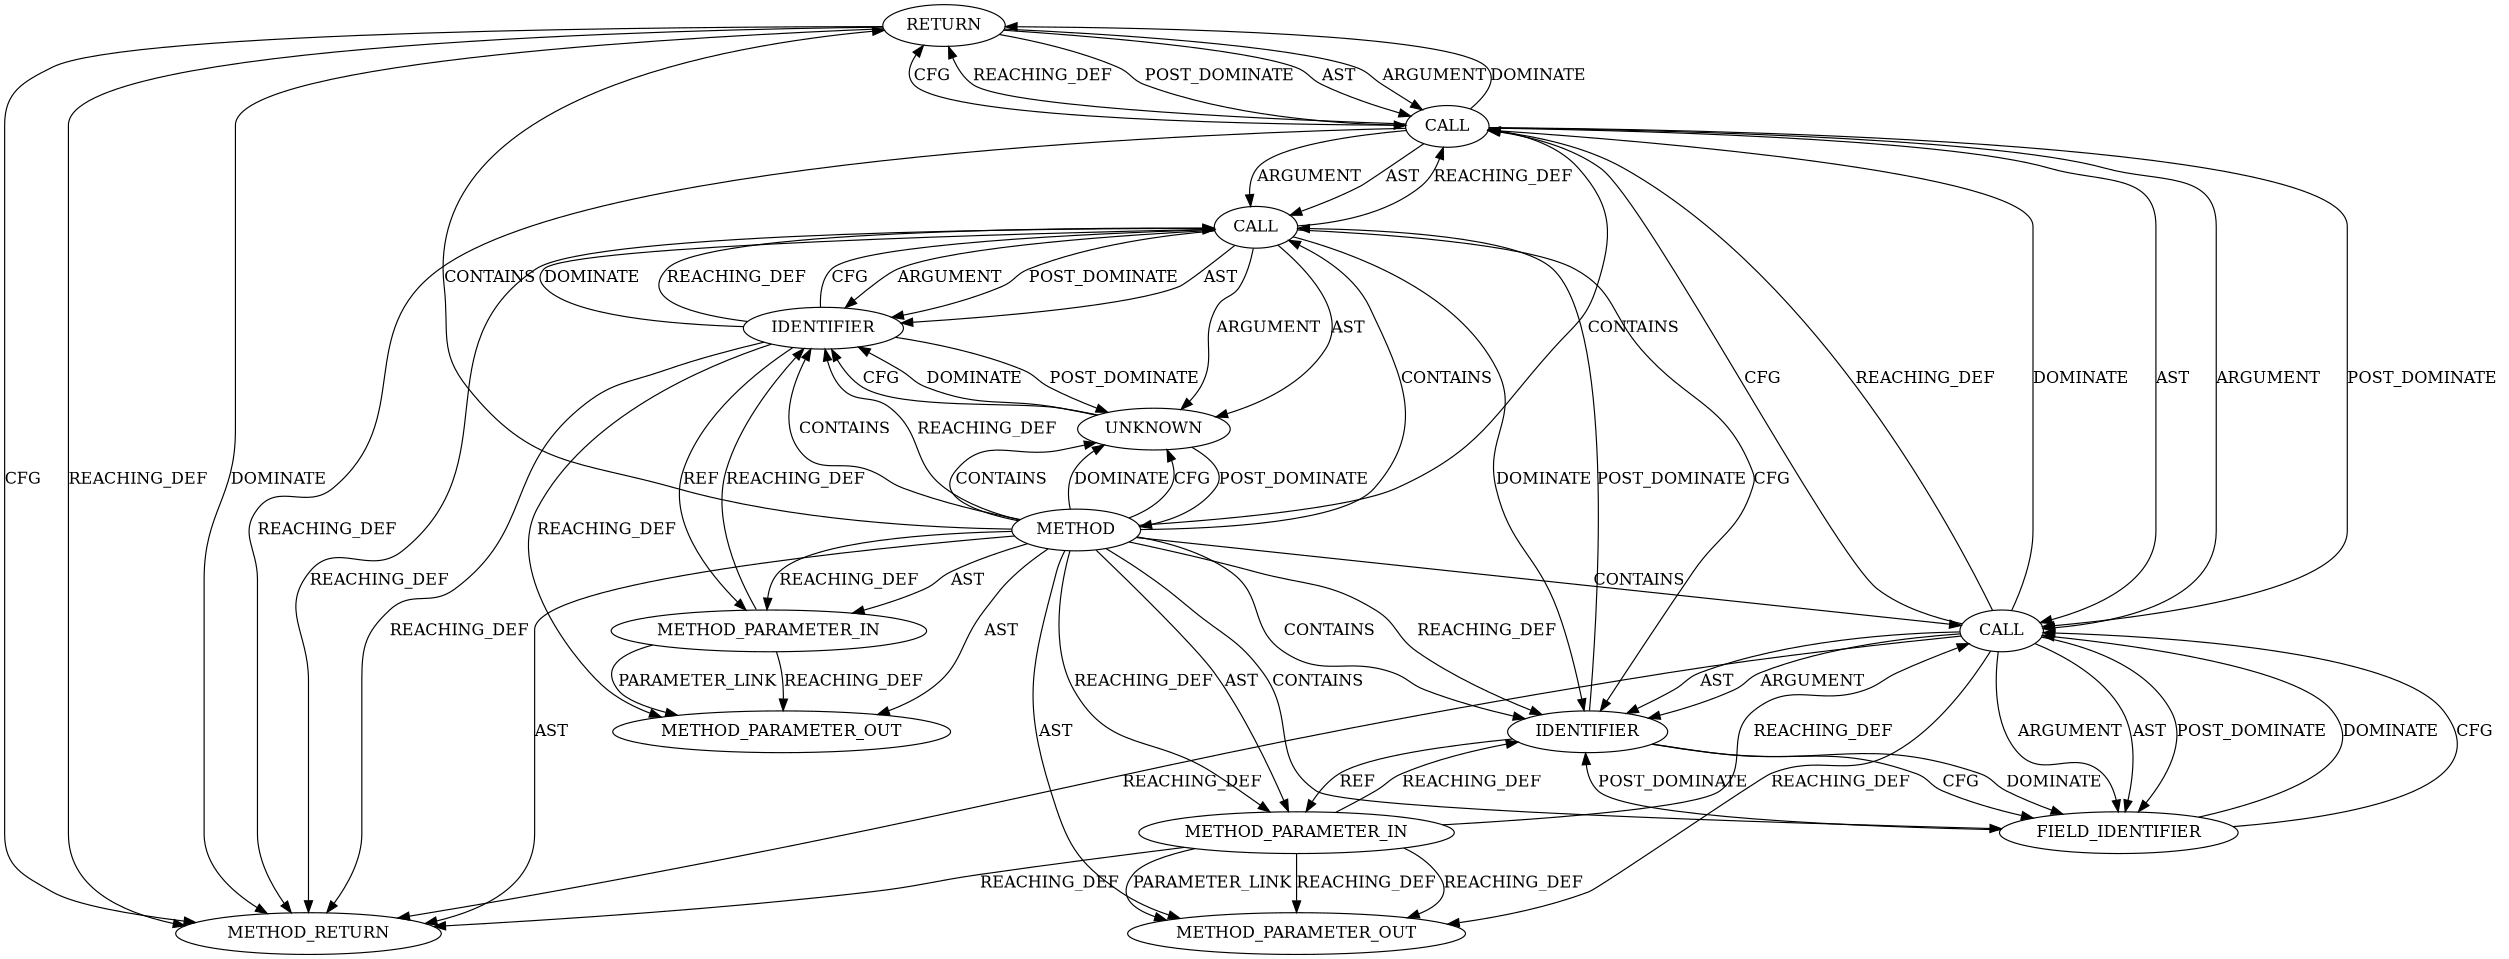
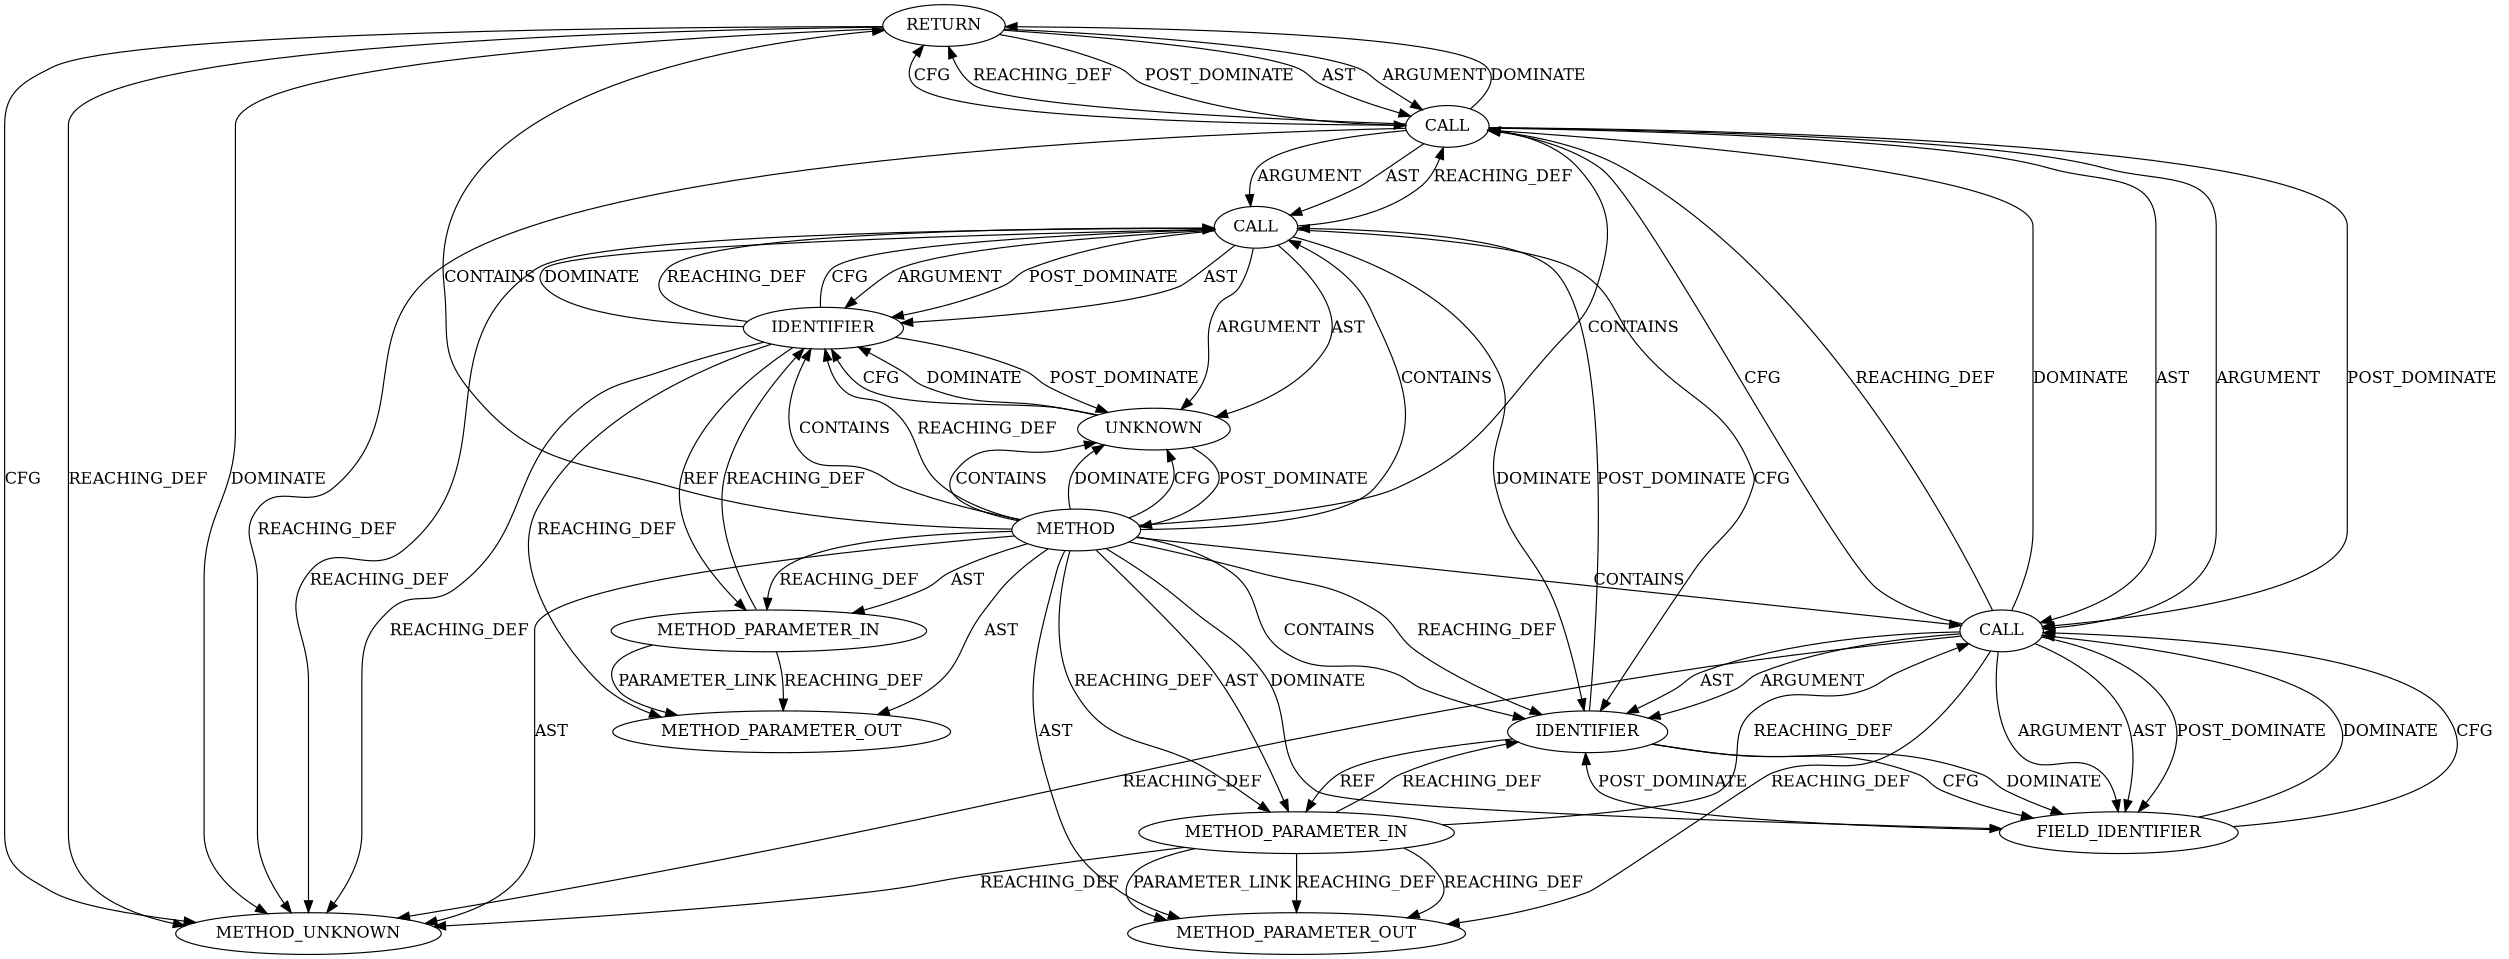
  digraph {
    node [CODE="const struct tls_cipher_desc *cipher_desc" COLUMN_NUMBER=31 LINE_NUMBER=103 ORDER=1 TYPE_FULL_NAME="<empty>"]
-   n1 [CODE=RET COLUMN_NUMBER=1 EVALUATION_STRATEGY=BY_VALUE LINE_NUMBER=100 ORDER=4 TYPE_FULL_NAME="char*" label=METHOD_RETURN]
+   n1 [CODE=RET COLUMN_NUMBER=1 EVALUATION_STRATEGY=BY_VALUE LINE_NUMBER=100 ORDER=4 TYPE_FULL_NAME="char*" label=METHOD_UNKNOWN]
    n2 [ARGUMENT_INDEX=-1 CODE="return (char *)crypto_info + cipher_desc->rec_seq_offset;" COLUMN_NUMBER=2 label=RETURN TYPE_FULL_NAME=""]
    n3 [ARGUMENT_INDEX=-1 CODE="(char *)crypto_info + cipher_desc->rec_seq_offset" COLUMN_NUMBER=9 DISPATCH_TYPE=STATIC_DISPATCH METHOD_FULL_NAME="<operator>.addition" NAME="<operator>.addition" label=CALL]
    n4 [ARGUMENT_INDEX=2 CODE="cipher_desc->rec_seq_offset" DISPATCH_TYPE=STATIC_DISPATCH METHOD_FULL_NAME="<operator>.indirectFieldAccess" NAME="<operator>.indirectFieldAccess" ORDER=2 label=CALL]
    n5 [COLUMN_NUMBER=6 EVALUATION_STRATEGY=BY_VALUE INDEX=2 IS_VARIADIC=false LINE_NUMBER=101 NAME=cipher_desc ORDER=2 TYPE_FULL_NAME="tls_cipher_desc*" label=METHOD_PARAMETER_OUT]
    n6 [ARGUMENT_INDEX=2 CANONICAL_NAME=rec_seq_offset CODE=rec_seq_offset ORDER=2 label=FIELD_IDENTIFIER TYPE_FULL_NAME=""]
    n7 [ARGUMENT_INDEX=1 CODE=cipher_desc NAME=cipher_desc TYPE_FULL_NAME="tls_cipher_desc*" label=IDENTIFIER]
    n8 [ARGUMENT_INDEX=1 CODE="(char *)crypto_info" COLUMN_NUMBER=9 DISPATCH_TYPE=STATIC_DISPATCH METHOD_FULL_NAME="<operator>.cast" NAME="<operator>.cast" label=CALL]
    n9 [COLUMN_NUMBER=6 EVALUATION_STRATEGY=BY_VALUE INDEX=2 IS_VARIADIC=false LINE_NUMBER=101 NAME=cipher_desc ORDER=2 TYPE_FULL_NAME="tls_cipher_desc*" label=METHOD_PARAMETER_IN]
    n10 [AST_PARENT_FULL_NAME="tls.h:<global>" AST_PARENT_TYPE=TYPE_DECL CODE="static inline char *crypto_info_rec_seq(struct tls_crypto_info *crypto_info,\n					const struct tls_cipher_desc *cipher_desc)\n{\n	return (char *)crypto_info + cipher_desc->rec_seq_offset;\n}" COLUMN_NUMBER=1 COLUMN_NUMBER_END=1 FILENAME="tls.h" FULL_NAME=crypto_info_rec_seq IS_EXTERNAL=false LINE_NUMBER=100 LINE_NUMBER_END=104 NAME=crypto_info_rec_seq ORDER=9 SIGNATURE="char* crypto_info_rec_seq (tls_crypto_info*,tls_cipher_desc*)" label=METHOD TYPE_FULL_NAME=""]
    n11 [ARGUMENT_INDEX=1 CODE="char *" COLUMN_NUMBER=10 CONTAINED_REF="<empty>" PARSER_TYPE_NAME=CASTTypeId label=UNKNOWN]
    n12 [CODE="struct tls_crypto_info *crypto_info" COLUMN_NUMBER=41 EVALUATION_STRATEGY=BY_VALUE INDEX=1 IS_VARIADIC=false LINE_NUMBER=100 NAME=crypto_info TYPE_FULL_NAME="tls_crypto_info*" label=METHOD_PARAMETER_IN]
    n13 [CODE="struct tls_crypto_info *crypto_info" COLUMN_NUMBER=41 EVALUATION_STRATEGY=BY_VALUE INDEX=1 IS_VARIADIC=false LINE_NUMBER=100 NAME=crypto_info TYPE_FULL_NAME="tls_crypto_info*" label=METHOD_PARAMETER_OUT]
    n14 [ARGUMENT_INDEX=2 CODE=crypto_info COLUMN_NUMBER=17 NAME=crypto_info ORDER=2 TYPE_FULL_NAME="tls_crypto_info*" label=IDENTIFIER]
    n2 -> n1 [label=DOMINATE]
    n2 -> n1 [label=CFG]
    n2 -> n1 [VARIABLE="<RET>" label=REACHING_DEF]
    n2 -> n3 [label=POST_DOMINATE]
    n2 -> n3 [label=AST]
    n2 -> n3 [label=ARGUMENT]
    n3 -> n1 [VARIABLE="(char *)crypto_info + cipher_desc->rec_seq_offset" label=REACHING_DEF]
    n3 -> n2 [label=DOMINATE]
    n3 -> n2 [label=CFG]
    n3 -> n2 [VARIABLE="(char *)crypto_info + cipher_desc->rec_seq_offset" label=REACHING_DEF]
    n3 -> n4 [label=AST]
    n3 -> n4 [label=ARGUMENT]
    n3 -> n4 [label=POST_DOMINATE]
    n3 -> n8 [label=ARGUMENT]
    n3 -> n8 [label=AST]
    n4 -> n1 [VARIABLE="cipher_desc->rec_seq_offset" label=REACHING_DEF]
    n4 -> n3 [label=CFG]
    n4 -> n3 [VARIABLE="cipher_desc->rec_seq_offset" label=REACHING_DEF]
    n4 -> n3 [label=DOMINATE]
    n4 -> n5 [VARIABLE="cipher_desc->rec_seq_offset" label=REACHING_DEF]
    n4 -> n6 [label=ARGUMENT]
    n4 -> n6 [label=AST]
    n4 -> n6 [label=POST_DOMINATE]
    n4 -> n7 [label=AST]
    n4 -> n7 [label=ARGUMENT]
    n6 -> n4 [label=DOMINATE]
    n6 -> n4 [label=CFG]
    n6 -> n7 [label=POST_DOMINATE]
    n7 -> n6 [label=CFG]
    n7 -> n6 [label=DOMINATE]
    n7 -> n8 [label=POST_DOMINATE]
    n7 -> n9 [label=REF]
    n8 -> n1 [VARIABLE="(char *)crypto_info" label=REACHING_DEF]
    n8 -> n3 [VARIABLE="(char *)crypto_info" label=REACHING_DEF]
    n8 -> n7 [label=CFG]
    n8 -> n7 [label=DOMINATE]
    n8 -> n11 [label=AST]
    n8 -> n11 [label=ARGUMENT]
    n8 -> n14 [label=ARGUMENT]
    n8 -> n14 [label=POST_DOMINATE]
    n8 -> n14 [label=AST]
    n9 -> n1 [VARIABLE=cipher_desc label=REACHING_DEF]
    n9 -> n4 [VARIABLE=cipher_desc label=REACHING_DEF]
    n9 -> n5 [VARIABLE=cipher_desc label=REACHING_DEF]
    n9 -> n5 [VARIABLE=cipher_desc label=REACHING_DEF]
    n9 -> n5 [label=PARAMETER_LINK]
    n9 -> n7 [VARIABLE=cipher_desc label=REACHING_DEF]
    n10 -> n1 [label=AST]
    n10 -> n2 [label=CONTAINS]
    n10 -> n3 [label=CONTAINS]
    n10 -> n4 [label=CONTAINS]
    n10 -> n5 [label=AST]
-   n10 -> n6 [label=CONTAINS]
+   n10 -> n6 [label=DOMINATE]
    n10 -> n7 [label=CONTAINS]
    n10 -> n7 [label=REACHING_DEF]
    n10 -> n8 [label=CONTAINS]
    n10 -> n9 [label=REACHING_DEF]
    n10 -> n9 [label=AST]
    n10 -> n11 [label=CONTAINS]
    n10 -> n11 [label=DOMINATE]
    n10 -> n11 [label=CFG]
    n10 -> n12 [label=AST]
    n10 -> n12 [label=REACHING_DEF]
    n10 -> n13 [label=AST]
    n10 -> n14 [label=CONTAINS]
    n10 -> n14 [label=REACHING_DEF]
    n11 -> n10 [label=POST_DOMINATE]
    n11 -> n14 [label=CFG]
    n11 -> n14 [label=DOMINATE]
    n12 -> n13 [VARIABLE=crypto_info label=REACHING_DEF]
    n12 -> n13 [label=PARAMETER_LINK]
    n12 -> n14 [VARIABLE=crypto_info label=REACHING_DEF]
    n14 -> n1 [VARIABLE=crypto_info label=REACHING_DEF]
    n14 -> n8 [label=DOMINATE]
    n14 -> n8 [VARIABLE=crypto_info label=REACHING_DEF]
    n14 -> n8 [label=CFG]
    n14 -> n11 [label=POST_DOMINATE]
    n14 -> n12 [label=REF]
    n14 -> n13 [VARIABLE=crypto_info label=REACHING_DEF]
  }
